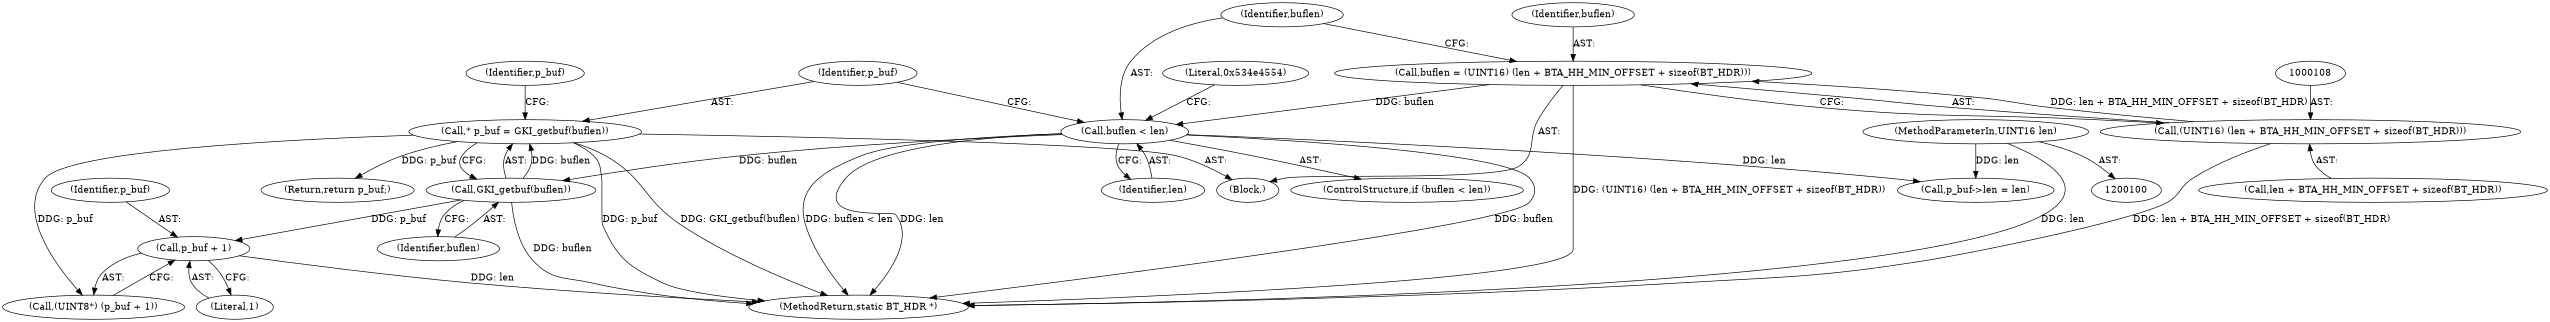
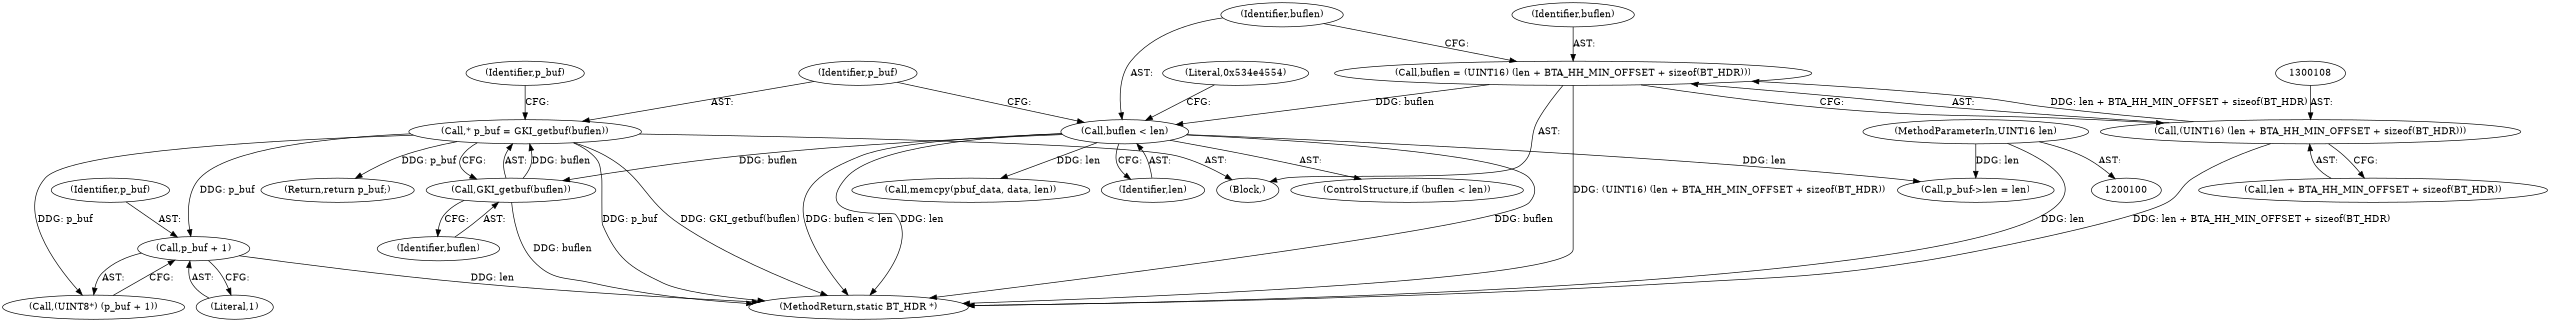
  digraph {
    n1 [label="(Call,p_buf + 1)"]
    n2 [label="(Call,(UINT8*) (p_buf + 1))"]
    n3 [label="(Literal,1)"]
    n4 [label="(MethodReturn,static BT_HDR *)"]
    n5 [label="(Call,* p_buf = GKI_getbuf(buflen))"]
    n6 [label="(Call,GKI_getbuf(buflen))"]
    n7 [label="(Block,)"]
    n8 [label="(Return,return p_buf;)"]
    n9 [label="(Identifier,buflen)"]
    n10 [label="(Call,buflen < len)"]
    n11 [label="(Identifier,len)"]
    n12 [label="(Call,p_buf->len = len)"]
+   n13 [label="(Call,memcpy(pbuf_data, data, len))"]
    n14 [label="(ControlStructure,if (buflen < len))"]
    n15 [label="(Call,buflen = (UINT16) (len + BTA_HH_MIN_OFFSET + sizeof(BT_HDR)))"]
    n16 [label="(Call,(UINT16) (len + BTA_HH_MIN_OFFSET + sizeof(BT_HDR)))"]
    n17 [label="(Call,len + BTA_HH_MIN_OFFSET + sizeof(BT_HDR))"]
    n18 [label="(MethodParameterIn,UINT16 len)"]
    n19 [label=1200100]
    n20 [label="(Identifier,buflen)"]
    n21 [label="(Identifier,p_buf)"]
    n22 [label="(Identifier,p_buf)"]
    n23 [label="(Identifier,buflen)"]
    n24 [label="(Identifier,p_buf)"]
    n25 [label="(Literal,0x534e4554)"]
-   1000108
+   1000108 [label=1300108]
    n1 -> n2 [label="AST: "]
    n1 -> n3 [label="CFG: "]
    n1 -> n4 [label="DDG: len"]
    n2 -> n1 [label="CFG: "]
    n3 -> n1 [label="AST: "]
-   n6 -> n1 [label="DDG: p_buf"]
+   n5 -> n1 [label="DDG: p_buf"]
    n5 -> n2 [label="DDG: p_buf"]
    n5 -> n4 [label="DDG: p_buf"]
    n5 -> n4 [label="DDG: GKI_getbuf(buflen)"]
    n5 -> n6 [label="CFG: "]
    n5 -> n7 [label="AST: "]
    n5 -> n8 [label="DDG: p_buf"]
    n6 -> n4 [label="DDG: buflen"]
    n6 -> n5 [label="AST: "]
    n6 -> n5 [label="DDG: buflen"]
    n6 -> n9 [label="CFG: "]
    n9 -> n6 [label="AST: "]
    n10 -> n4 [label="DDG: len"]
    n10 -> n4 [label="DDG: buflen"]
    n10 -> n4 [label="DDG: buflen < len"]
    n10 -> n6 [label="DDG: buflen"]
    n10 -> n11 [label="CFG: "]
    n10 -> n12 [label="DDG: len"]
+   n10 -> n13 [label="DDG: len"]
    n10 -> n14 [label="AST: "]
    n11 -> n10 [label="AST: "]
    n15 -> n4 [label="DDG: (UINT16) (len + BTA_HH_MIN_OFFSET + sizeof(BT_HDR))"]
    n15 -> n7 [label="AST: "]
    n15 -> n10 [label="DDG: buflen"]
    n15 -> n16 [label="CFG: "]
    n16 -> n4 [label="DDG: len + BTA_HH_MIN_OFFSET + sizeof(BT_HDR)"]
    n16 -> n15 [label="AST: "]
    n16 -> n15 [label="DDG: len + BTA_HH_MIN_OFFSET + sizeof(BT_HDR)"]
+   n16 -> n17 [label="CFG: "]
    n17 -> n16 [label="AST: "]
    n18 -> n4 [label="DDG: len"]
    n18 -> n12 [label="DDG: len"]
    n18 -> n19 [label="AST: "]
    n20 -> n10 [label="AST: "]
    n20 -> n15 [label="CFG: "]
    n21 -> n5 [label="CFG: "]
    n22 -> n5 [label="AST: "]
    n22 -> n10 [label="CFG: "]
    n23 -> n15 [label="AST: "]
    n24 -> n1 [label="AST: "]
    n25 -> n10 [label="CFG: "]
    1000108 -> n16 [label="AST: "]
  }
